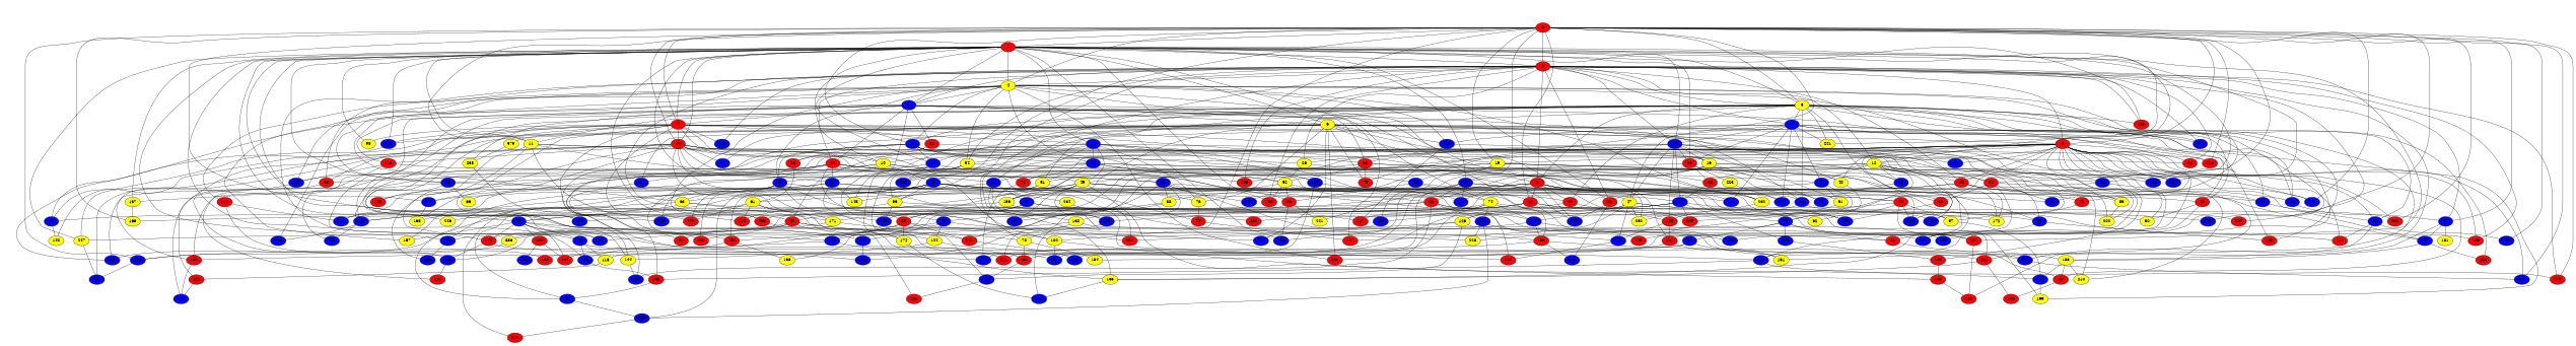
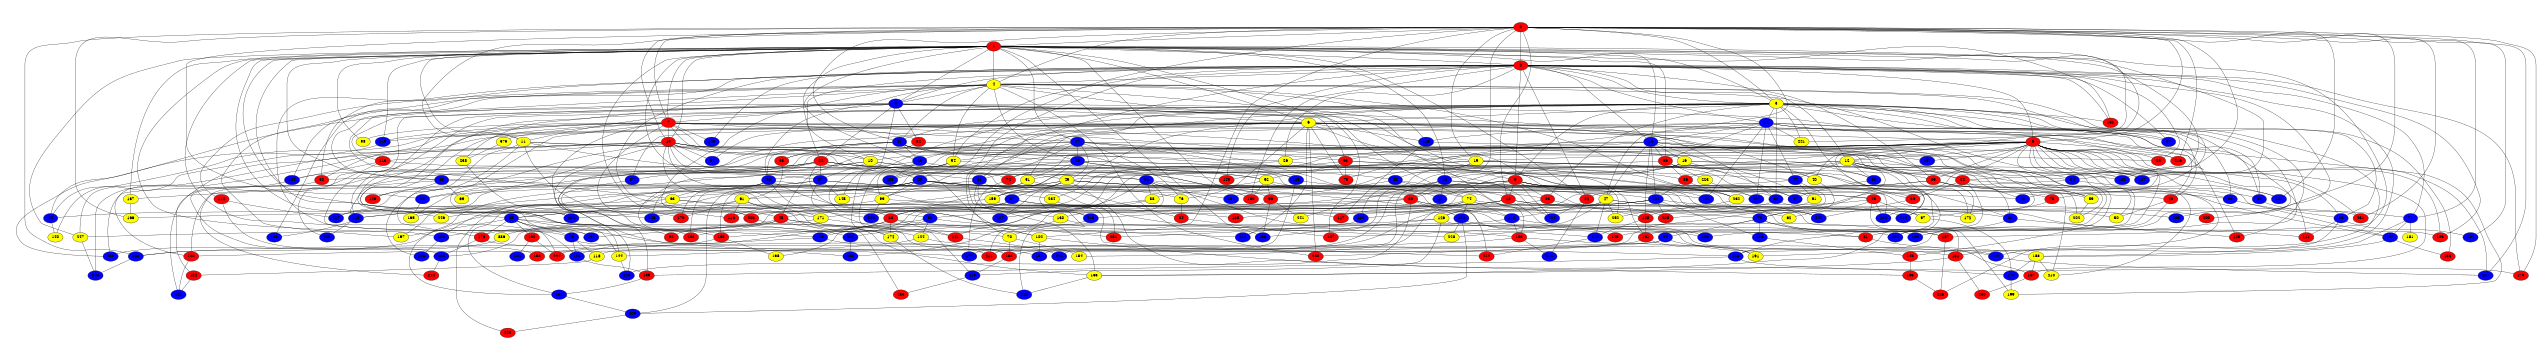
  graph {
    node [fillcolor=blue style=filled]
    0 [fillcolor=red]
    1 [fillcolor=red]
    2 [fillcolor=red]
    3 [fillcolor=yellow]
    4 [fillcolor=yellow]
    7 [fillcolor=red]
    8 [fillcolor=red]
    11 [fillcolor=yellow]
    13 [fillcolor=red]
    18 [fillcolor=red]
    19 [fillcolor=yellow]
    20
    21
    30
    34
    47 [fillcolor=yellow]
    71
    102 [fillcolor=yellow]
    121
    164
    166 [fillcolor=yellow]
    168
    173 [fillcolor=red]
    201
    216 [fillcolor=red]
    231 [fillcolor=red]
    237
    239
    5
    6 [fillcolor=yellow]
    12 [fillcolor=yellow]
    15
    17
    22 [fillcolor=red]
    23
    24 [fillcolor=red]
    27
    28
    36 [fillcolor=red]
    66 [fillcolor=red]
    68
    82 [fillcolor=red]
    98 [fillcolor=yellow]
    103
    105
    119
    127
    128
    137 [fillcolor=yellow]
    144 [fillcolor=yellow]
    147 [fillcolor=red]
    156
    187 [fillcolor=red]
    190 [fillcolor=red]
    206 [fillcolor=red]
    221 [fillcolor=yellow]
    247 [fillcolor=yellow]
    9 [fillcolor=red]
    10 [fillcolor=yellow]
    14
    25 [fillcolor=red]
    26 [fillcolor=yellow]
    35 [fillcolor=red]
    37
    48 [fillcolor=red]
    54 [fillcolor=yellow]
    70 [fillcolor=yellow]
    73
    90 [fillcolor=red]
    99 [fillcolor=yellow]
    109
    134
    149 [fillcolor=red]
    150 [fillcolor=red]
    189 [fillcolor=red]
    200 [fillcolor=red]
    226 [fillcolor=red]
    31
    38
    39 [fillcolor=red]
    46 [fillcolor=red]
    51 [fillcolor=yellow]
    83 [fillcolor=red]
    89
    93
    110
    125 [fillcolor=red]
    145 [fillcolor=yellow]
    169
    182
    191 [fillcolor=yellow]
    192
    215
    29
    58
    62 [fillcolor=yellow]
    63 [fillcolor=yellow]
    78 [fillcolor=red]
    114 [fillcolor=red]
    115
    136 [fillcolor=red]
    148 [fillcolor=red]
    153 [fillcolor=red]
    188
    197 [fillcolor=yellow]
    232 [fillcolor=yellow]
    250 [fillcolor=red]
    32 [fillcolor=red]
    44
    65
    106
    116 [fillcolor=red]
    n113 [fillcolor=yellow label=575]
    204
    233
    246 [fillcolor=yellow]
    40 [fillcolor=yellow]
    33
    41
    43
    50 [fillcolor=yellow]
    72 [fillcolor=red]
    107
    111 [fillcolor=red]
    129
    132
    139 [fillcolor=red]
    157
    161 [fillcolor=red]
    167 [fillcolor=red]
    179 [fillcolor=red]
    194
    228 [fillcolor=yellow]
    245
    146 [fillcolor=red]
    172 [fillcolor=yellow]
    217
    140 [fillcolor=yellow]
    113 [fillcolor=red]
    16 [fillcolor=yellow]
    64
    49 [fillcolor=yellow]
    56
    100 [fillcolor=red]
    171 [fillcolor=yellow]
    176 [fillcolor=red]
    202 [fillcolor=yellow]
    97 [fillcolor=yellow]
    248
    42
    80
    138
    207
    210 [fillcolor=yellow]
    76 [fillcolor=yellow]
    101
    152
    208 [fillcolor=red]
    220 [fillcolor=red]
    234 [fillcolor=yellow]
    59 [fillcolor=yellow]
    55 [fillcolor=red]
    92 [fillcolor=red]
    45 [fillcolor=red]
    211 [fillcolor=red]
    229
    241 [fillcolor=yellow]
    252 [fillcolor=yellow]
    112
    95
    178
    131 [fillcolor=red]
    181 [fillcolor=yellow]
    151
    170
    249
    53 [fillcolor=red]
    60
    74 [fillcolor=yellow]
    85 [fillcolor=red]
    86 [fillcolor=red]
    184
    238 [fillcolor=yellow]
    69 [fillcolor=yellow]
    75 [fillcolor=red]
    87
    122 [fillcolor=red]
    214
    243
    77
    79
    160
    219
    133 [fillcolor=yellow]
    52 [fillcolor=yellow]
    91 [fillcolor=yellow]
    104
    108 [fillcolor=red]
    123
    196
    203
    165 [fillcolor=yellow]
    236
    244 [fillcolor=red]
    251 [fillcolor=red]
    143 [fillcolor=red]
    174 [fillcolor=yellow]
    120
    67
    141 [fillcolor=red]
    223 [fillcolor=yellow]
    205 [fillcolor=red]
    218
    198 [fillcolor=red]
    235 [fillcolor=red]
    88 [fillcolor=yellow]
    159 [fillcolor=yellow]
    185 [fillcolor=red]
    242
    155 [fillcolor=red]
    130 [fillcolor=yellow]
    199 [fillcolor=yellow]
    227
    n224 [fillcolor=yellow label=886]
    213
    163 [fillcolor=red]
    154 [fillcolor=yellow]
    118 [fillcolor=yellow]
    183
    117 [fillcolor=red]
    142
    57
    209
    126 [fillcolor=yellow]
    81 [fillcolor=red]
    84 [fillcolor=red]
    158 [fillcolor=yellow]
    225
    240
    222
    193 [fillcolor=red]
    162 [fillcolor=red]
    224 [fillcolor=red]
    177
    230 [fillcolor=red]
    212 [fillcolor=red]
    195 [fillcolor=yellow]
    61 [fillcolor=yellow]
    94
    135
    96 [fillcolor=red]
    124 [fillcolor=yellow]
    180
    0 -- 1
    0 -- 2
    0 -- 3
    0 -- 4
    0 -- 7
    0 -- 8
    0 -- 11
    0 -- 13
    0 -- 18
    0 -- 19
    0 -- 20
    0 -- 21
    0 -- 30
    0 -- 34
    0 -- 47
    0 -- 71
    0 -- 102
    0 -- 121
    0 -- 164
    0 -- 166
    0 -- 168
    0 -- 173
    0 -- 201
    0 -- 216
    0 -- 231
    0 -- 237
    0 -- 239
    1 -- 2
    1 -- 3
    1 -- 4
    1 -- 7
    1 -- 11
    1 -- 13
    1 -- 30
    1 -- 5
    1 -- 6
    1 -- 12
    1 -- 15
    1 -- 17
    1 -- 22
    1 -- 23
    1 -- 24
    1 -- 27
    1 -- 28
    1 -- 36
    1 -- 66
    1 -- 68
    1 -- 82
    1 -- 98
    1 -- 103
    1 -- 105
    1 -- 119
    1 -- 127
    1 -- 128
    1 -- 137
    1 -- 144
    1 -- 147
    1 -- 156
    1 -- 187
    1 -- 190
    1 -- 206
    1 -- 221
    1 -- 247
    2 -- 3
    2 -- 4
    2 -- 8
    2 -- 71
    2 -- 173
    2 -- 5
    2 -- 12
    2 -- 15
    2 -- 82
    2 -- 190
    2 -- 9
    2 -- 10
    2 -- 14
    2 -- 25
    2 -- 26
    2 -- 35
    2 -- 37
    2 -- 48
    2 -- 54
    2 -- 70
    2 -- 73
    2 -- 90
    2 -- 99
    2 -- 109
    2 -- 134
    2 -- 149
    2 -- 150
    2 -- 189
    2 -- 200
    2 -- 226
    3 -- 11
    3 -- 21
    3 -- 6
    3 -- 28
    3 -- 190
    3 -- 221
    3 -- 9
    3 -- 14
    3 -- 37
    3 -- 31
    3 -- 38
    3 -- 39
    3 -- 46
    3 -- 51
    3 -- 83
    3 -- 89
    3 -- 93
    3 -- 110
    3 -- 125
    3 -- 145
    3 -- 169
    3 -- 182
    3 -- 191
    3 -- 192
    3 -- 215
    4 -- 21
    4 -- 5
    4 -- 68
    4 -- 206
    4 -- 54
    4 -- 29
    4 -- 58
    4 -- 62
    4 -- 63
    4 -- 78
    4 -- 114
    4 -- 115
    4 -- 136
    4 -- 148
    4 -- 153
    4 -- 188
    4 -- 197
    4 -- 232
    4 -- 250
    7 -- 13
    7 -- 34
    7 -- 102
    7 -- 17
    7 -- 98
    7 -- 119
    7 -- 9
    7 -- 10
    7 -- 109
    7 -- 192
    7 -- 32
    7 -- 44
    7 -- 65
    7 -- 106
    7 -- 116
    7 -- n113
    7 -- 204
    7 -- 233
    7 -- 246
    8 -- 19
    8 -- 121
    8 -- 216
    8 -- 231
    8 -- 237
    8 -- 12
    8 -- 127
    8 -- 10
    8 -- 35
    8 -- 189
    8 -- 93
    8 -- 40
    8 -- 33
    8 -- 41
    8 -- 43
    8 -- 50
    8 -- 72
    8 -- 107
    8 -- 111
    8 -- 129
    8 -- 132
    8 -- 139
    8 -- 157
    8 -- 161
    8 -- 167
    8 -- 179
    8 -- 194
    8 -- 228
    8 -- 245
    11 -- 26
    11 -- 72
    11 -- 179
    11 -- 146
    11 -- 172
    11 -- 217
    13 -- 23
    13 -- 247
    13 -- 25
    13 -- 150
    13 -- 31
    13 -- 245
    13 -- 140
    13 -- 113
    13 -- 16
    13 -- 64
    13 -- 49
    13 -- 56
    13 -- 100
    13 -- 171
    13 -- 176
    13 -- 202
    18 -- 166
    18 -- 239
    18 -- 44
    18 -- 129
    18 -- 97
    18 -- 248
    19 -- 24
    19 -- 116
    19 -- 42
    19 -- 80
    19 -- 138
    19 -- 207
    19 -- 210
    20 -- 103
    20 -- 99
    20 -- 38
    20 -- 110
    20 -- 43
    20 -- 76
    20 -- 101
    20 -- 152
    20 -- 208
    20 -- 220
    20 -- 234
    21 -- 28
    21 -- 134
    21 -- 29
    21 -- 58
    21 -- 161
    21 -- 42
    21 -- 59
    21 -- 55
    21 -- 92
    30 -- 36
    30 -- 46
    30 -- 41
    30 -- 45
    30 -- 211
    30 -- 229
    30 -- 241
    34 -- 121
    34 -- 82
    47 -- 147
    47 -- 200
    47 -- 80
    47 -- 252
    47 -- 112
    47 -- 95
    47 -- 178
    71 -- 107
    71 -- 131
    71 -- 181
    102 -- 151
    102 -- 170
    168 -- 249
    201 -- 233
    5 -- 7
    5 -- 6
    5 -- 22
    5 -- 144
    5 -- 38
    5 -- 32
    5 -- 44
    5 -- 113
    5 -- 53
    5 -- 60
    5 -- 74
    5 -- 85
    5 -- 86
    5 -- 184
    5 -- 238
    6 -- 8
    6 -- 19
    6 -- 24
    6 -- 119
    6 -- 54
    6 -- 90
    6 -- 46
    6 -- 125
    6 -- 115
    6 -- 250
    6 -- 40
-   6 -- 16
    6 -- 64
    6 -- 76
    6 -- 60
    6 -- 69
    6 -- 75
    6 -- 87
    6 -- 122
    6 -- 214
    6 -- 243
    12 -- 127
    12 -- 35
    12 -- 51
    12 -- 33
    12 -- 43
    12 -- 49
    12 -- 86
    12 -- 77
    12 -- 79
    12 -- 160
    12 -- 219
    12 -- 133
    15 -- 47
    15 -- 66
    15 -- 26
    15 -- 89
    15 -- 16
    15 -- 202
    15 -- 59
    15 -- 53
    15 -- 52
    15 -- 91
    15 -- 104
    15 -- 108
    17 -- 216
    17 -- 48
    17 -- 31
    17 -- 29
    17 -- 41
    17 -- 49
    17 -- 76
    17 -- 53
    17 -- 123
    17 -- 196
    17 -- 203
    22 -- 27
    22 -- 56
    22 -- 112
    22 -- 249
    22 -- 160
    22 -- 52
    22 -- 165
    22 -- 236
    22 -- 244
    22 -- 251
    23 -- 165
    24 -- 39
    24 -- 107
    24 -- 80
    24 -- 143
    27 -- 47
    27 -- 145
    27 -- 100
    27 -- 152
    27 -- 151
    27 -- 104
    28 -- 90
    28 -- 39
    28 -- 203
    28 -- 174
    36 -- 48
    36 -- 215
    36 -- 50
    36 -- 243
    36 -- 79
    36 -- 120
    66 -- 86
    66 -- 67
    66 -- 141
    66 -- 223
    68 -- 137
    68 -- 146
    68 -- 69
    68 -- 205
    82 -- 204
    82 -- 218
    103 -- 196
    105 -- 211
    105 -- 198
    119 -- 236
    128 -- 139
    137 -- 166
    144 -- 243
    187 -- 226
    206 -- 235
    247 -- 249
    9 -- 18
    9 -- 23
    9 -- 83
    9 -- 204
    9 -- 101
    9 -- 45
    9 -- 252
    9 -- 131
    9 -- 88
    9 -- 159
    9 -- 185
    9 -- 242
    10 -- 18
    10 -- 20
    10 -- 27
    10 -- 87
    10 -- 242
    10 -- 155
    14 -- 15
    14 -- 66
    14 -- 221
    14 -- 25
    14 -- 37
    14 -- 115
    14 -- 132
    14 -- 101
    14 -- 75
    14 -- 77
    14 -- 130
    14 -- 199
    14 -- 227
-   26 -- 52
+   26 -- 234
    26 -- 219
    35 -- 105
    35 -- 65
    35 -- 172
    35 -- 59
    35 -- 60
    48 -- 102
    48 -- 103
    48 -- 70
    48 -- 184
    48 -- 133
    48 -- n224
    54 -- 99
    54 -- 58
    54 -- 123
    54 -- 213
    70 -- 163
    70 -- 154
    73 -- 128
    73 -- 106
    73 -- 118
    90 -- 183
    99 -- 245
    99 -- 165
    99 -- 117
    134 -- 142
    31 -- 70
    31 -- 215
    31 -- 57
    31 -- 209
    38 -- 231
    38 -- 126
    39 -- 242
    46 -- 50
    46 -- 81
    51 -- 85
    51 -- 155
    51 -- 84
    83 -- 108
    83 -- 126
    89 -- 93
    93 -- 164
    93 -- 111
    93 -- 158
    110 -- 188
    110 -- 225
    215 -- 240
    29 -- 68
    29 -- 149
    29 -- 51
    29 -- 232
    29 -- 40
    29 -- 52
    29 -- 203
    29 -- 159
    58 -- 63
    58 -- 153
    58 -- 197
    58 -- 248
    58 -- 95
    58 -- 133
    63 -- 110
    63 -- 65
    63 -- 171
    63 -- 222
    78 -- 97
    114 -- 217
    114 -- 198
    115 -- 157
    115 -- 117
    148 -- 193
    153 -- 168
    153 -- 191
    153 -- 218
    232 -- 252
    32 -- 33
    32 -- 55
    44 -- 140
    65 -- 73
    65 -- 197
    65 -- 176
    65 -- 184
    65 -- 141
    65 -- 163
    65 -- 162
    65 -- 224
    106 -- 173
    106 -- 139
    n113 -- 238
    40 -- 79
    33 -- 67
    72 -- 177
    107 -- 136
    107 -- 158
    139 -- 152
    161 -- 191
    161 -- 177
    167 -- 230
    113 -- 134
    113 -- 228
    113 -- 225
    16 -- 30
    16 -- 34
    16 -- 36
    16 -- 106
    16 -- 214
    16 -- 67
    16 -- 222
    49 -- 145
    49 -- 78
    49 -- 111
    49 -- 207
    49 -- 159
    49 -- 227
    49 -- 57
    49 -- 193
    49 -- 61
    56 -- 89
    56 -- 194
    56 -- 178
    56 -- 88
    56 -- 130
    56 -- 195
    56 -- 96
    100 -- 142
    171 -- 182
    171 -- 183
    176 -- 183
    176 -- 177
    97 -- 170
    42 -- 187
    42 -- 74
    42 -- 96
    80 -- 125
    80 -- 182
    138 -- 251
    76 -- 84
    152 -- 209
    234 -- 251
    59 -- 202
    55 -- 61
    45 -- 62
    45 -- 97
    45 -- 160
    45 -- 199
    45 -- 117
    112 -- 201
    112 -- 169
    112 -- 153
    95 -- 105
    95 -- 214
    95 -- 155
    95 -- 124
    178 -- 212
    131 -- 133
    131 -- 230
    170 -- 199
    53 -- 149
    53 -- 72
    53 -- 132
    53 -- 75
    53 -- 77
    60 -- 71
    74 -- 168
    74 -- 138
    74 -- 112
    74 -- 219
    74 -- 120
    74 -- 154
    85 -- 129
    85 -- 208
    85 -- 92
    85 -- 174
    85 -- 141
    86 -- 232
    86 -- 104
    238 -- 248
    87 -- 208
    122 -- 142
    77 -- 91
    77 -- 205
    77 -- 163
    79 -- 187
    79 -- 118
    79 -- 81
    79 -- 94
    79 -- 135
    133 -- 240
    52 -- 150
    52 -- 83
    52 -- 63
    52 -- 212
    52 -- 96
    91 -- 108
    104 -- 206
    104 -- 172
    104 -- 171
    104 -- 176
    104 -- 205
    104 -- 135
    108 -- 161
    108 -- 178
    123 -- 210
    123 -- 151
    174 -- 240
    120 -- 228
    120 -- 143
    120 -- 209
    141 -- 229
    223 -- 227
    88 -- 233
    88 -- 207
    159 -- 246
    159 -- 212
    155 -- 224
    155 -- 195
    130 -- 167
    130 -- 211
-   130 -- n224
    n224 -- 236
    213 -- 235
    163 -- 213
    118 -- 122
    183 -- 244
    57 -- 128
    57 -- 85
    57 -- 185
    57 -- 81
    209 -- 220
    126 -- 156
    126 -- 247
    126 -- 189
    126 -- 213
    81 -- 158
    84 -- 147
    158 -- 167
    158 -- 210
    158 -- 170
    222 -- 237
    193 -- 226
    162 -- 224
    162 -- 180
    61 -- 192
    61 -- 116
    61 -- 179
    61 -- 174
    61 -- 124
    94 -- 250
    94 -- 100
    94 -- 131
    135 -- 148
    96 -- 156
    96 -- 217
    96 -- 241
    124 -- 144
    124 -- 222
  }
